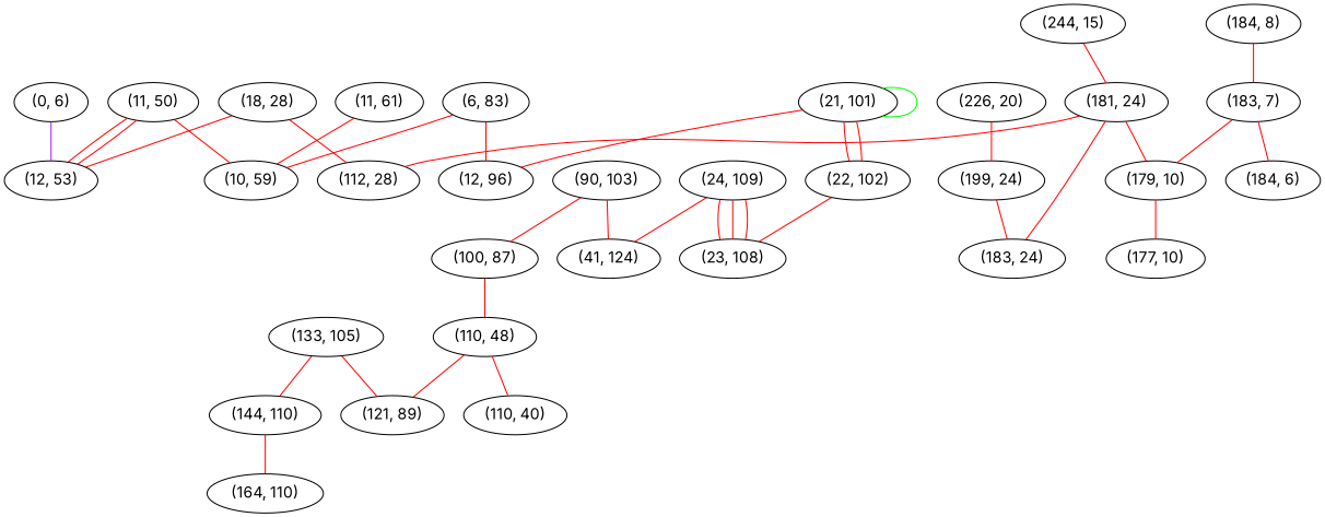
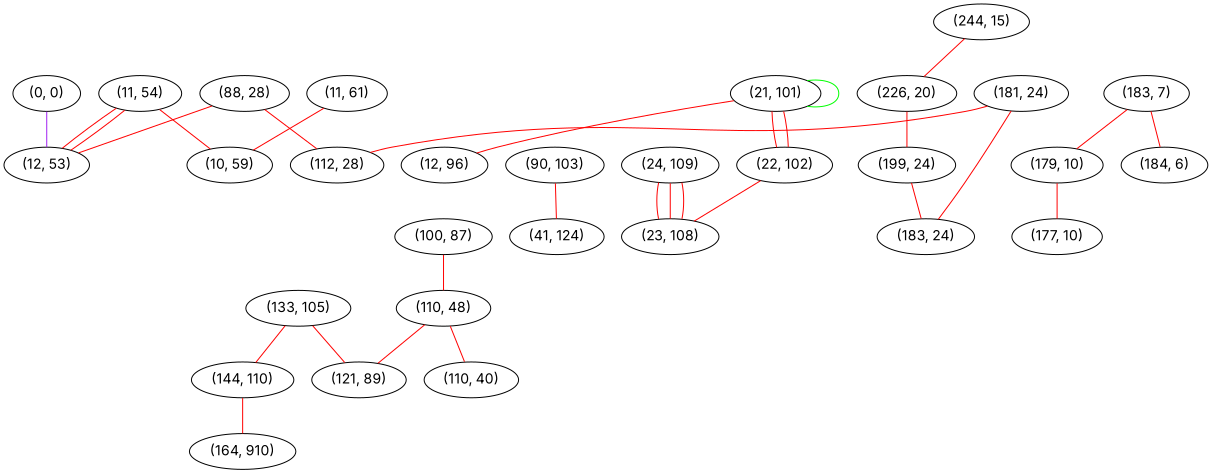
  graph {
    fontname=Inter
    node [fontname=Inter]
    edge [color=red fontname=Inter weight=1]
-   "(88, 28)" [label="(18, 28)"]
+   "(88, 28)"
    "(12, 53)"
    "(112, 28)"
    "(11, 61)"
    "(10, 59)"
    "(21, 101)"
    "(12, 96)"
    "(22, 102)"
    "(23, 108)"
    "(90, 103)"
    "(100, 87)"
    "(41, 124)"
    "(110, 48)"
    "(244, 15)"
    "(226, 20)"
    "(199, 24)"
    "(181, 24)"
    "(183, 24)"
    "(179, 10)"
    "(177, 10)"
-   "(6, 83)"
    "(133, 105)"
    "(144, 110)"
    "(121, 89)"
-   "(164, 110)"
-   "(184, 8)"
+   "(164, 110)" [label="(164, 910)"]
    "(183, 7)"
    "(184, 6)"
    "(24, 109)"
-   "(0, 0)" [label="(0, 6)"]
-   "(11, 54)" [label="(11, 50)"]
+   "(0, 0)"
+   "(11, 54)"
    "(110, 40)"
    "(88, 28)" -- "(12, 53)"
    "(88, 28)" -- "(112, 28)"
    "(11, 61)" -- "(10, 59)"
    "(21, 101)" -- "(21, 101)" [color=green weight=2]
    "(21, 101)" -- "(12, 96)"
    "(21, 101)" -- "(22, 102)"
    "(21, 101)" -- "(22, 102)"
    "(22, 102)" -- "(23, 108)"
-   "(90, 103)" -- "(100, 87)"
    "(90, 103)" -- "(41, 124)"
    "(100, 87)" -- "(110, 48)"
    "(110, 48)" -- "(121, 89)"
    "(110, 48)" -- "(110, 40)"
-   "(244, 15)" -- "(181, 24)"
+   "(244, 15)" -- "(226, 20)"
    "(226, 20)" -- "(199, 24)"
    "(199, 24)" -- "(183, 24)"
    "(181, 24)" -- "(112, 28)"
    "(181, 24)" -- "(183, 24)"
-   "(181, 24)" -- "(179, 10)"
    "(179, 10)" -- "(177, 10)"
-   "(6, 83)" -- "(10, 59)"
-   "(6, 83)" -- "(12, 96)"
    "(133, 105)" -- "(144, 110)"
    "(133, 105)" -- "(121, 89)"
    "(144, 110)" -- "(164, 110)"
-   "(184, 8)" -- "(183, 7)"
    "(183, 7)" -- "(179, 10)"
    "(183, 7)" -- "(184, 6)"
    "(24, 109)" -- "(23, 108)"
    "(24, 109)" -- "(23, 108)"
    "(24, 109)" -- "(23, 108)"
-   "(24, 109)" -- "(41, 124)"
    "(0, 0)" -- "(12, 53)" [color=purple weight=4]
    "(11, 54)" -- "(12, 53)"
    "(11, 54)" -- "(12, 53)"
    "(11, 54)" -- "(10, 59)"
  }
